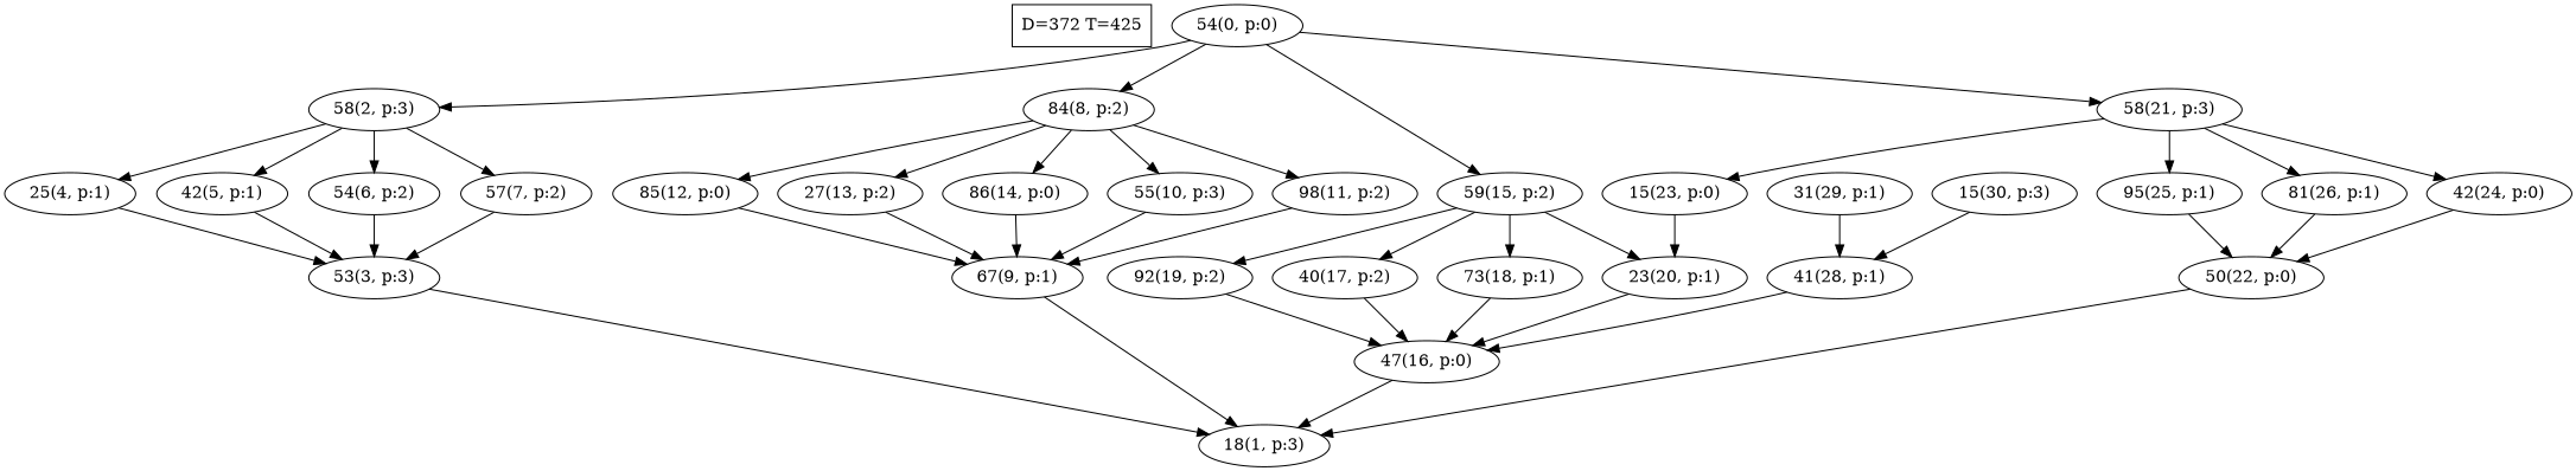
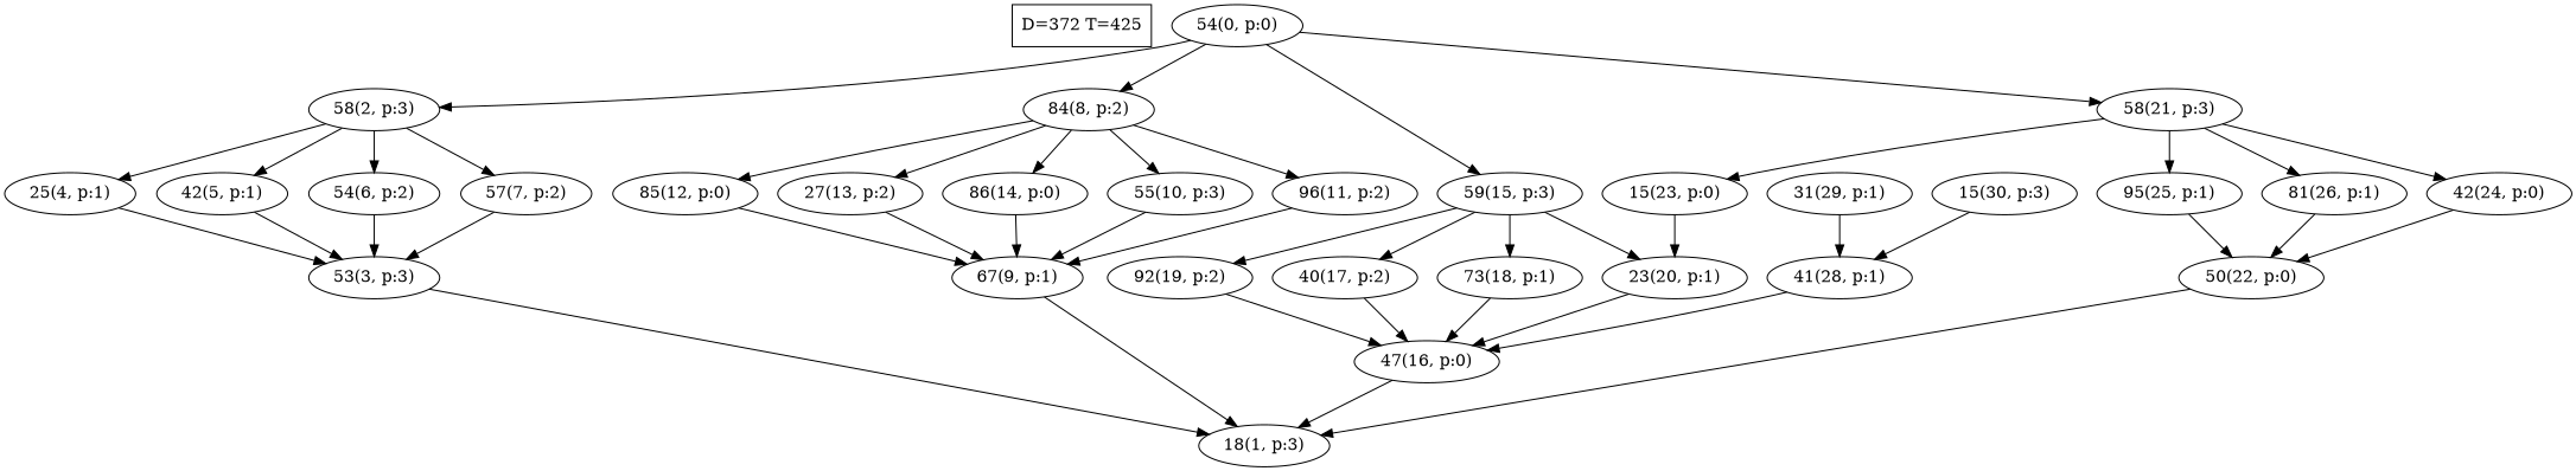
  digraph {
    n1 [label="D=372 T=425" shape=box]
    n2 [label="54(0, p:0)"]
    n3 [label="58(2, p:3)"]
    n4 [label="84(8, p:2)"]
-   n5 [label="59(15, p:2)"]
+   n5 [label="59(15, p:3)"]
    n6 [label="58(21, p:3)"]
    n7 [label="25(4, p:1)"]
    n8 [label="42(5, p:1)"]
    n9 [label="54(6, p:2)"]
    n10 [label="57(7, p:2)"]
    n11 [label="55(10, p:3)"]
-   n12 [label="98(11, p:2)"]
+   n12 [label="96(11, p:2)"]
    n13 [label="85(12, p:0)"]
    n14 [label="27(13, p:2)"]
    n15 [label="86(14, p:0)"]
    n16 [label="40(17, p:2)"]
    n17 [label="73(18, p:1)"]
    n18 [label="92(19, p:2)"]
    n19 [label="23(20, p:1)"]
    n20 [label="15(23, p:0)"]
    n21 [label="42(24, p:0)"]
    n22 [label="95(25, p:1)"]
    n23 [label="81(26, p:1)"]
    n24 [label="18(1, p:3)"]
    n25 [label="53(3, p:3)"]
    n26 [label="67(9, p:1)"]
    n27 [label="47(16, p:0)"]
    n28 [label="50(22, p:0)"]
    n29 [label="31(29, p:1)"]
    n30 [label="41(28, p:1)"]
    n31 [label="15(30, p:3)"]
    n2 -> n3
    n2 -> n4
    n2 -> n5
    n2 -> n6
    n3 -> n7
    n3 -> n8
    n3 -> n9
    n3 -> n10
    n4 -> n11
    n4 -> n12
    n4 -> n13
    n4 -> n14
    n4 -> n15
    n5 -> n16
    n5 -> n17
    n5 -> n18
    n5 -> n19
    n6 -> n20
    n6 -> n21
    n6 -> n22
    n6 -> n23
    n7 -> n25
    n8 -> n25
    n9 -> n25
    n10 -> n25
    n11 -> n26
    n12 -> n26
    n13 -> n26
    n14 -> n26
    n15 -> n26
    n16 -> n27
    n17 -> n27
    n18 -> n27
    n19 -> n27
    n20 -> n19
    n21 -> n28
    n22 -> n28
    n23 -> n28
    n25 -> n24
    n26 -> n24
    n27 -> n24
    n28 -> n24
    n29 -> n30
    n30 -> n27
    n31 -> n30
  }
